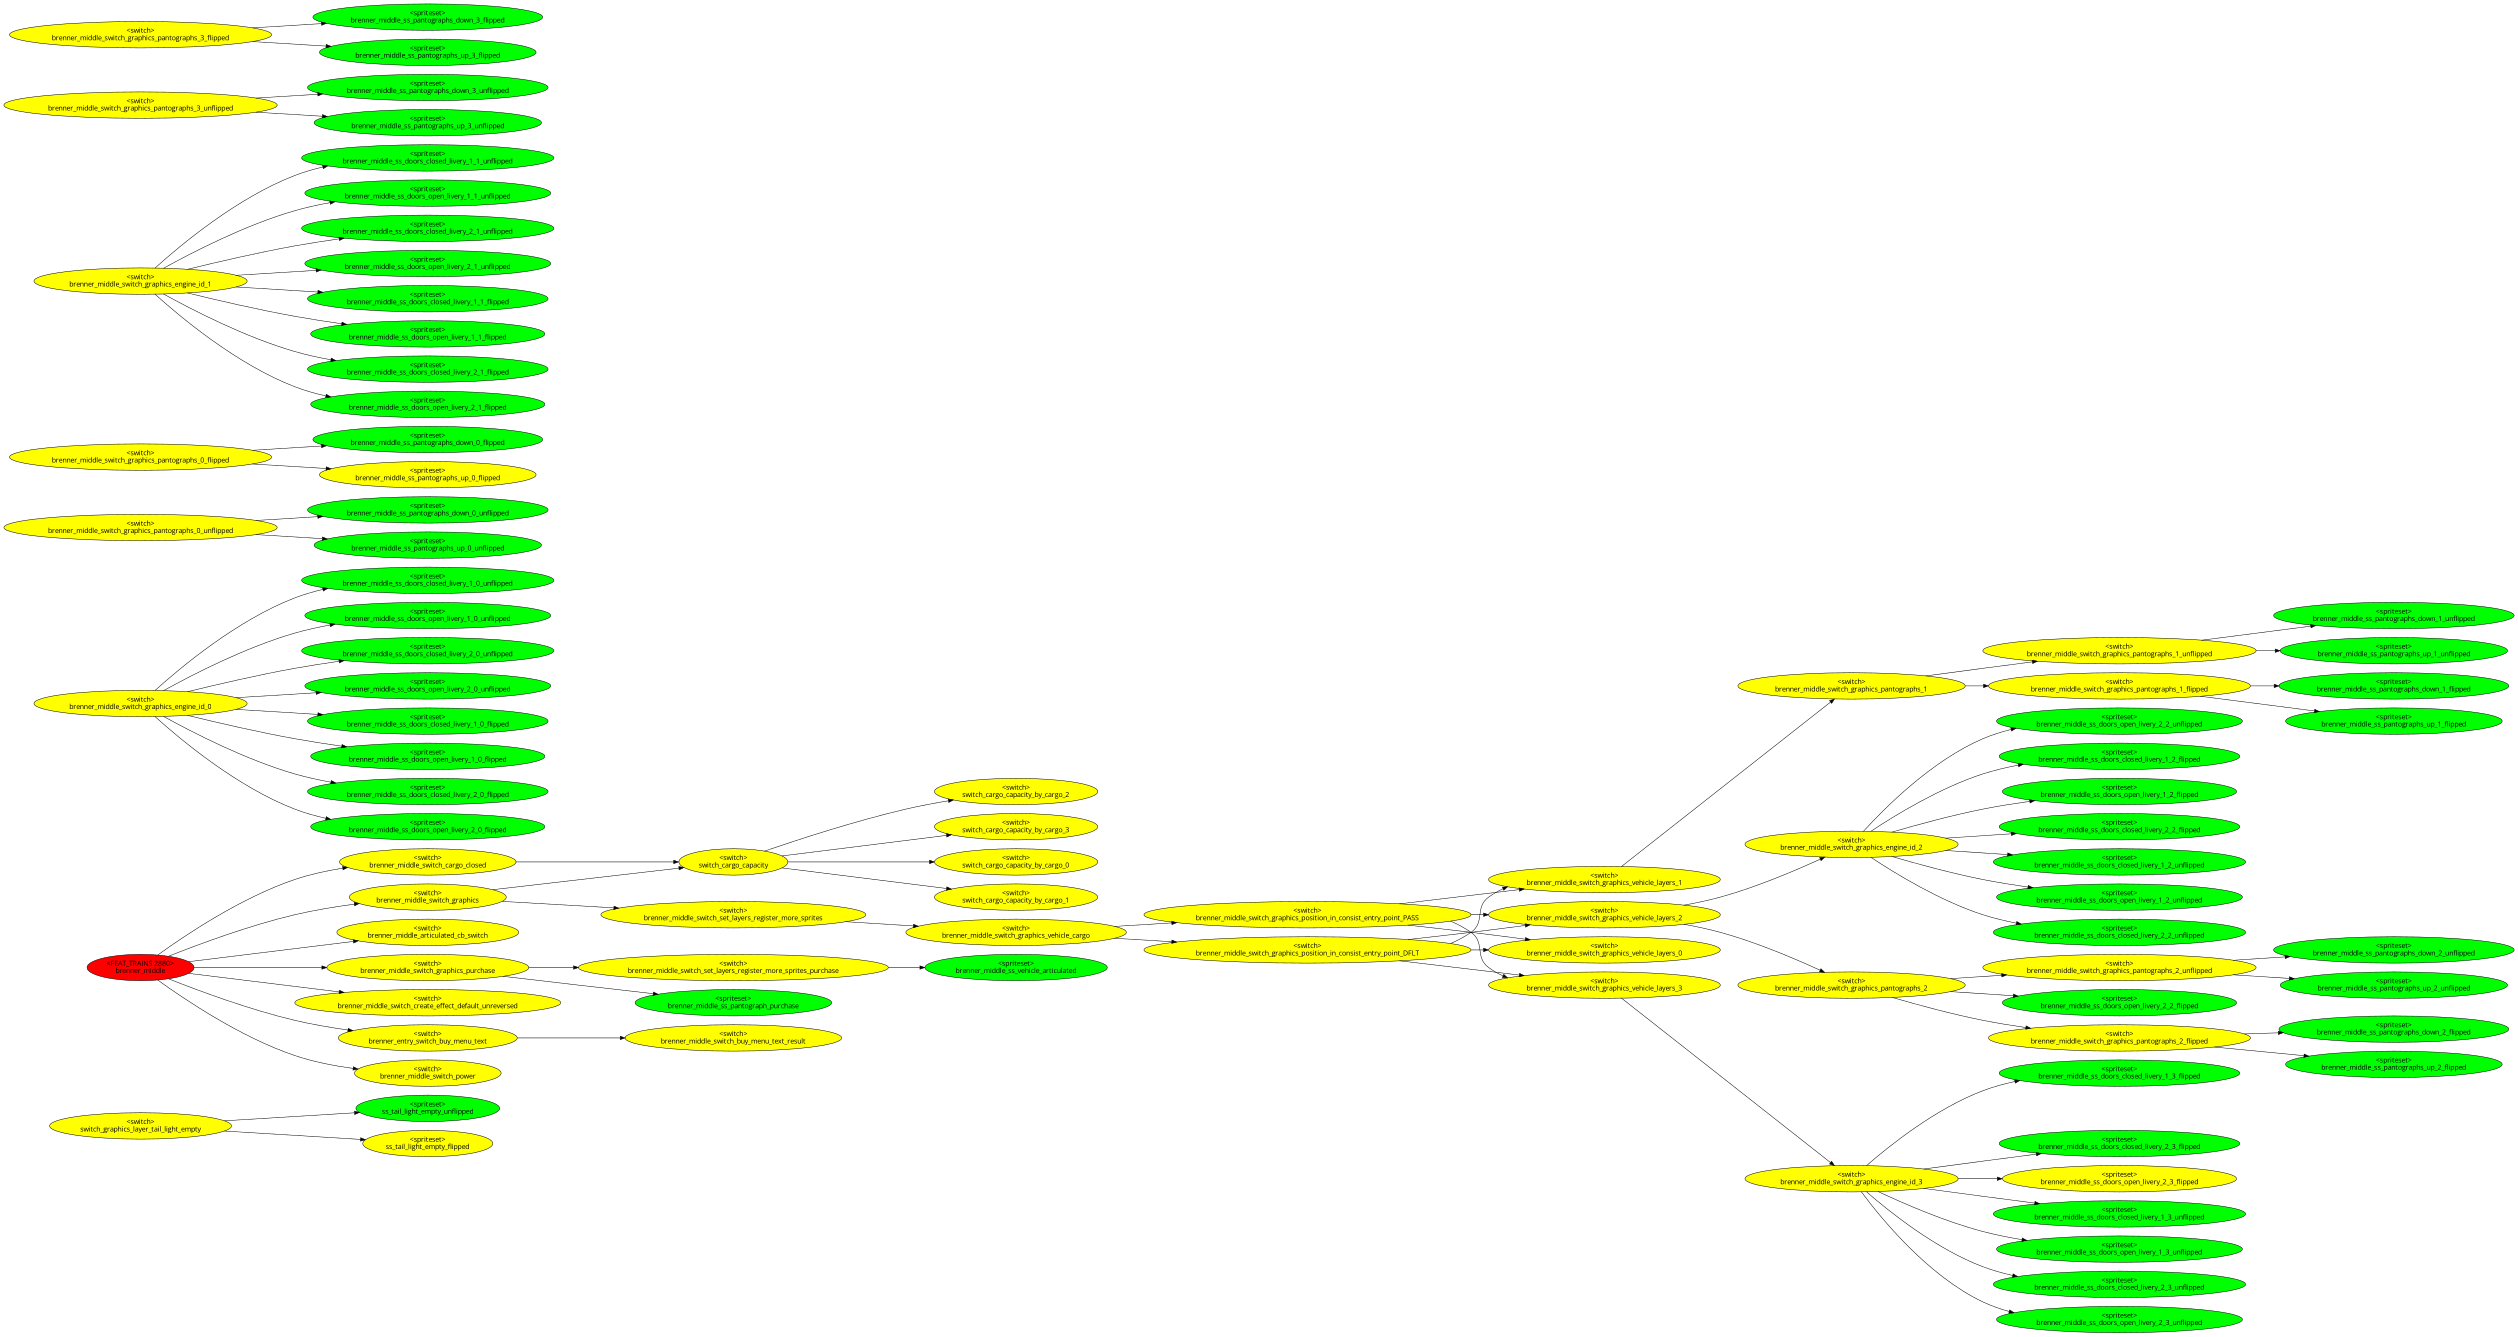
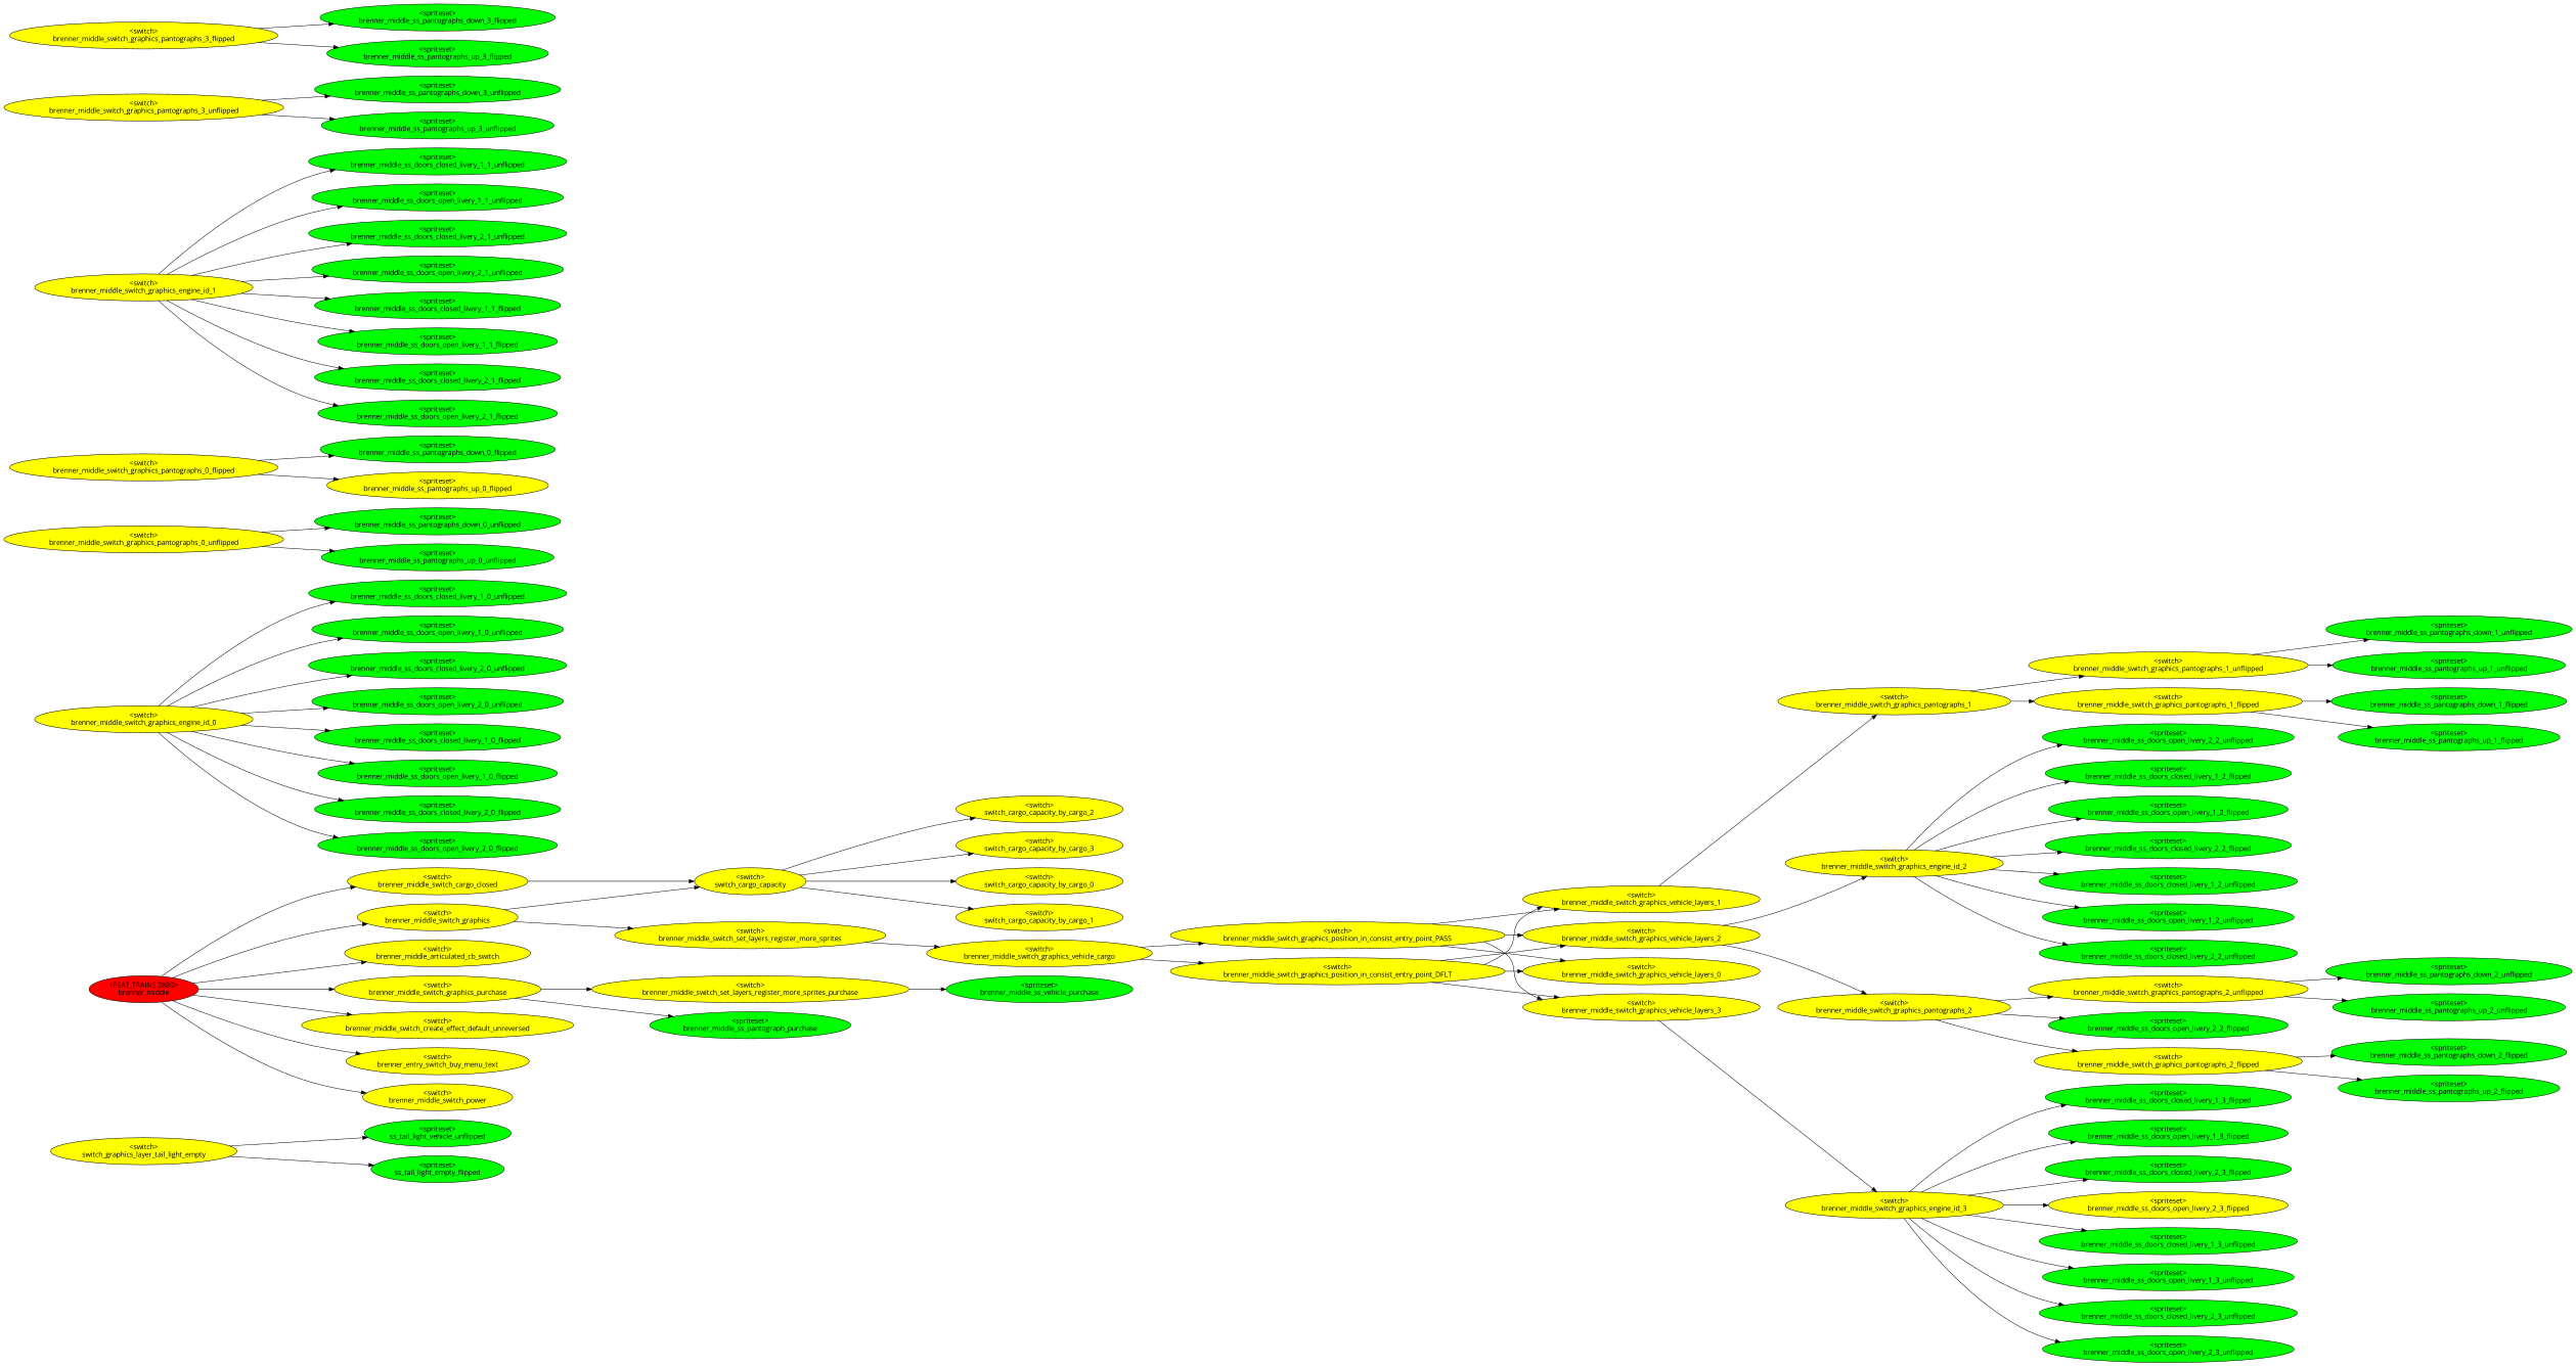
  digraph {
    fontname="Open Sans"
    rankdir=LR
    node [fillcolor=green fontname="Open Sans" style=filled]
    edge [fontname="Open Sans"]
-   n1 [label="<spriteset>\nss_tail_light_empty_unflipped"]
-   n2 [fillcolor=yellow label="<spriteset>\nss_tail_light_empty_flipped"]
+   n1 [label="<spriteset>\nss_tail_light_vehicle_unflipped"]
+   n2 [label="<spriteset>\nss_tail_light_empty_flipped"]
    n3 [fillcolor=yellow label="<switch>\nswitch_graphics_layer_tail_light_empty"]
    n4 [fillcolor=yellow label="<switch>\nswitch_cargo_capacity_by_cargo_0"]
    n5 [fillcolor=yellow label="<switch>\nswitch_cargo_capacity_by_cargo_1"]
    n6 [fillcolor=yellow label="<switch>\nswitch_cargo_capacity_by_cargo_2"]
    n7 [fillcolor=yellow label="<switch>\nswitch_cargo_capacity_by_cargo_3"]
    n8 [fillcolor=yellow label="<switch>\nswitch_cargo_capacity"]
    n9 [fillcolor=yellow label="<switch>\nbrenner_middle_articulated_cb_switch"]
    n10 [label="<spriteset>\nbrenner_middle_ss_doors_closed_livery_1_0_unflipped"]
    n11 [label="<spriteset>\nbrenner_middle_ss_doors_open_livery_1_0_unflipped"]
    n12 [label="<spriteset>\nbrenner_middle_ss_doors_closed_livery_2_0_unflipped"]
    n13 [label="<spriteset>\nbrenner_middle_ss_doors_open_livery_2_0_unflipped"]
    n14 [label="<spriteset>\nbrenner_middle_ss_pantographs_down_0_unflipped"]
    n15 [label="<spriteset>\nbrenner_middle_ss_pantographs_up_0_unflipped"]
    n16 [fillcolor=yellow label="<switch>\nbrenner_middle_switch_graphics_pantographs_0_unflipped"]
    n17 [label="<spriteset>\nbrenner_middle_ss_doors_closed_livery_1_0_flipped"]
    n18 [label="<spriteset>\nbrenner_middle_ss_doors_open_livery_1_0_flipped"]
    n19 [label="<spriteset>\nbrenner_middle_ss_doors_closed_livery_2_0_flipped"]
    n20 [label="<spriteset>\nbrenner_middle_ss_doors_open_livery_2_0_flipped"]
    n21 [label="<spriteset>\nbrenner_middle_ss_pantographs_down_0_flipped"]
    n22 [fillcolor=yellow label="<spriteset>\nbrenner_middle_ss_pantographs_up_0_flipped"]
    n23 [fillcolor=yellow label="<switch>\nbrenner_middle_switch_graphics_pantographs_0_flipped"]
    n24 [fillcolor=yellow label="<switch>\nbrenner_middle_switch_graphics_engine_id_0"]
    n25 [fillcolor=yellow label="<switch>\nbrenner_middle_switch_graphics_vehicle_layers_0"]
    n26 [label="<spriteset>\nbrenner_middle_ss_doors_closed_livery_1_1_unflipped"]
    n27 [label="<spriteset>\nbrenner_middle_ss_doors_open_livery_1_1_unflipped"]
    n28 [label="<spriteset>\nbrenner_middle_ss_doors_closed_livery_2_1_unflipped"]
    n29 [label="<spriteset>\nbrenner_middle_ss_doors_open_livery_2_1_unflipped"]
    n30 [label="<spriteset>\nbrenner_middle_ss_pantographs_down_1_unflipped"]
    n31 [label="<spriteset>\nbrenner_middle_ss_pantographs_up_1_unflipped"]
    n32 [fillcolor=yellow label="<switch>\nbrenner_middle_switch_graphics_pantographs_1_unflipped"]
    n33 [label="<spriteset>\nbrenner_middle_ss_doors_closed_livery_1_1_flipped"]
    n34 [label="<spriteset>\nbrenner_middle_ss_doors_open_livery_1_1_flipped"]
    n35 [label="<spriteset>\nbrenner_middle_ss_doors_closed_livery_2_1_flipped"]
    n36 [label="<spriteset>\nbrenner_middle_ss_doors_open_livery_2_1_flipped"]
    n37 [label="<spriteset>\nbrenner_middle_ss_pantographs_down_1_flipped"]
    n38 [label="<spriteset>\nbrenner_middle_ss_pantographs_up_1_flipped"]
    n39 [fillcolor=yellow label="<switch>\nbrenner_middle_switch_graphics_pantographs_1_flipped"]
    n40 [fillcolor=yellow label="<switch>\nbrenner_middle_switch_graphics_engine_id_1"]
    n41 [fillcolor=yellow label="<switch>\nbrenner_middle_switch_graphics_pantographs_1"]
    n42 [fillcolor=yellow label="<switch>\nbrenner_middle_switch_graphics_vehicle_layers_1"]
    n43 [label="<spriteset>\nbrenner_middle_ss_doors_closed_livery_1_2_unflipped"]
    n44 [label="<spriteset>\nbrenner_middle_ss_doors_open_livery_1_2_unflipped"]
    n45 [label="<spriteset>\nbrenner_middle_ss_doors_closed_livery_2_2_unflipped"]
    n46 [label="<spriteset>\nbrenner_middle_ss_doors_open_livery_2_2_unflipped"]
    n47 [label="<spriteset>\nbrenner_middle_ss_pantographs_down_2_unflipped"]
    n48 [label="<spriteset>\nbrenner_middle_ss_pantographs_up_2_unflipped"]
    n49 [fillcolor=yellow label="<switch>\nbrenner_middle_switch_graphics_pantographs_2_unflipped"]
    n50 [label="<spriteset>\nbrenner_middle_ss_doors_closed_livery_1_2_flipped"]
    n51 [label="<spriteset>\nbrenner_middle_ss_doors_open_livery_1_2_flipped"]
    n52 [label="<spriteset>\nbrenner_middle_ss_doors_closed_livery_2_2_flipped"]
    n53 [label="<spriteset>\nbrenner_middle_ss_doors_open_livery_2_2_flipped"]
    n54 [label="<spriteset>\nbrenner_middle_ss_pantographs_down_2_flipped"]
    n55 [label="<spriteset>\nbrenner_middle_ss_pantographs_up_2_flipped"]
    n56 [fillcolor=yellow label="<switch>\nbrenner_middle_switch_graphics_pantographs_2_flipped"]
    n57 [fillcolor=yellow label="<switch>\nbrenner_middle_switch_graphics_engine_id_2"]
    n58 [fillcolor=yellow label="<switch>\nbrenner_middle_switch_graphics_pantographs_2"]
    n59 [fillcolor=yellow label="<switch>\nbrenner_middle_switch_graphics_vehicle_layers_2"]
    n60 [label="<spriteset>\nbrenner_middle_ss_doors_closed_livery_1_3_unflipped"]
    n61 [label="<spriteset>\nbrenner_middle_ss_doors_open_livery_1_3_unflipped"]
    n62 [label="<spriteset>\nbrenner_middle_ss_doors_closed_livery_2_3_unflipped"]
    n63 [label="<spriteset>\nbrenner_middle_ss_doors_open_livery_2_3_unflipped"]
    n64 [label="<spriteset>\nbrenner_middle_ss_pantographs_down_3_unflipped"]
    n65 [label="<spriteset>\nbrenner_middle_ss_pantographs_up_3_unflipped"]
    n66 [fillcolor=yellow label="<switch>\nbrenner_middle_switch_graphics_pantographs_3_unflipped"]
    n67 [label="<spriteset>\nbrenner_middle_ss_doors_closed_livery_1_3_flipped"]
+   n68 [label="<spriteset>\nbrenner_middle_ss_doors_open_livery_1_3_flipped"]
    n69 [label="<spriteset>\nbrenner_middle_ss_doors_closed_livery_2_3_flipped"]
    n70 [fillcolor=yellow label="<spriteset>\nbrenner_middle_ss_doors_open_livery_2_3_flipped"]
    n71 [label="<spriteset>\nbrenner_middle_ss_pantographs_down_3_flipped"]
    n72 [label="<spriteset>\nbrenner_middle_ss_pantographs_up_3_flipped"]
    n73 [fillcolor=yellow label="<switch>\nbrenner_middle_switch_graphics_pantographs_3_flipped"]
    n74 [fillcolor=yellow label="<switch>\nbrenner_middle_switch_graphics_engine_id_3"]
    n75 [fillcolor=yellow label="<switch>\nbrenner_middle_switch_graphics_vehicle_layers_3"]
    n76 [fillcolor=yellow label="<switch>\nbrenner_middle_switch_graphics_position_in_consist_entry_point_PASS"]
    n77 [fillcolor=yellow label="<switch>\nbrenner_middle_switch_graphics_position_in_consist_entry_point_DFLT"]
    n78 [fillcolor=yellow label="<switch>\nbrenner_middle_switch_graphics_vehicle_cargo"]
-   n79 [label="<spriteset>\nbrenner_middle_ss_vehicle_articulated"]
+   n79 [label="<spriteset>\nbrenner_middle_ss_vehicle_purchase"]
    n80 [label="<spriteset>\nbrenner_middle_ss_pantograph_purchase"]
    n81 [fillcolor=yellow label="<switch>\nbrenner_middle_switch_set_layers_register_more_sprites_purchase"]
    n82 [fillcolor=yellow label="<switch>\nbrenner_middle_switch_graphics_purchase"]
    n83 [fillcolor=yellow label="<switch>\nbrenner_middle_switch_set_layers_register_more_sprites"]
    n84 [fillcolor=yellow label="<switch>\nbrenner_middle_switch_graphics"]
    n85 [fillcolor=yellow label="<switch>\nbrenner_middle_switch_cargo_closed"]
    n86 [fillcolor=yellow label="<switch>\nbrenner_middle_switch_create_effect_default_unreversed"]
-   n87 [fillcolor=yellow label="<switch>\nbrenner_middle_switch_buy_menu_text_result"]
    n88 [fillcolor=yellow label="<switch>\nbrenner_entry_switch_buy_menu_text"]
    n89 [fillcolor=yellow label="<switch>\nbrenner_middle_switch_power"]
    n90 [fillcolor=red label="<FEAT_TRAINS 2880>\nbrenner_middle"]
    n3 -> n1
    n3 -> n2
    n8 -> n4
    n8 -> n5
    n8 -> n6
    n8 -> n7
    n16 -> n14
    n16 -> n15
    n23 -> n21
    n23 -> n22
    n24 -> n10
    n24 -> n11
    n24 -> n12
    n24 -> n13
    n24 -> n17
    n24 -> n18
    n24 -> n19
    n24 -> n20
    n32 -> n30
    n32 -> n31
    n39 -> n37
    n39 -> n38
    n40 -> n26
    n40 -> n27
    n40 -> n28
    n40 -> n29
    n40 -> n33
    n40 -> n34
    n40 -> n35
    n40 -> n36
    n41 -> n32
    n41 -> n39
    n42 -> n41
    n49 -> n47
    n49 -> n48
    n56 -> n54
    n56 -> n55
    n57 -> n43
    n57 -> n44
    n57 -> n45
    n57 -> n46
    n57 -> n50
    n57 -> n51
    n57 -> n52
    n58 -> n49
    n58 -> n53
    n58 -> n56
    n59 -> n57
    n59 -> n58
    n66 -> n64
    n66 -> n65
    n73 -> n71
    n73 -> n72
    n74 -> n60
    n74 -> n61
    n74 -> n62
    n74 -> n63
    n74 -> n67
+   n74 -> n68
    n74 -> n69
    n74 -> n70
    n75 -> n74
    n76 -> n25
    n76 -> n42
    n76 -> n59
    n76 -> n75
    n77 -> n25
    n77 -> n42
    n77 -> n59
    n77 -> n75
    n78 -> n76
    n78 -> n77
    n81 -> n79
    n82 -> n80
    n82 -> n81
    n83 -> n78
    n84 -> n8
    n84 -> n83
    n85 -> n8
-   n88 -> n87
    n90 -> n9
    n90 -> n82
    n90 -> n84
    n90 -> n85
    n90 -> n86
    n90 -> n88
    n90 -> n89
  }
